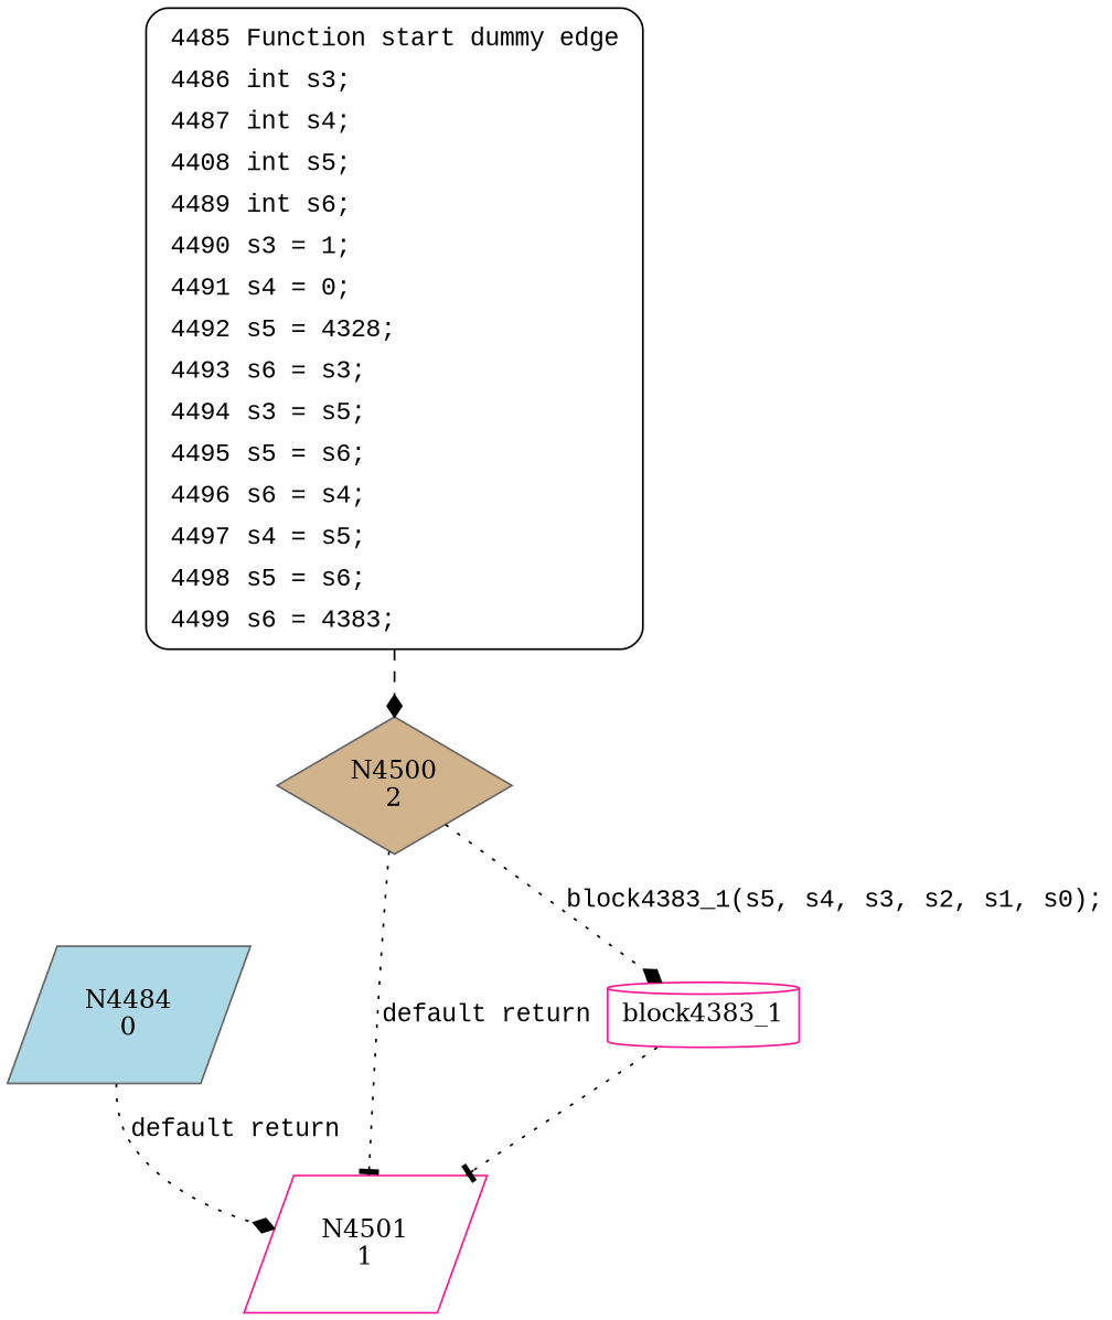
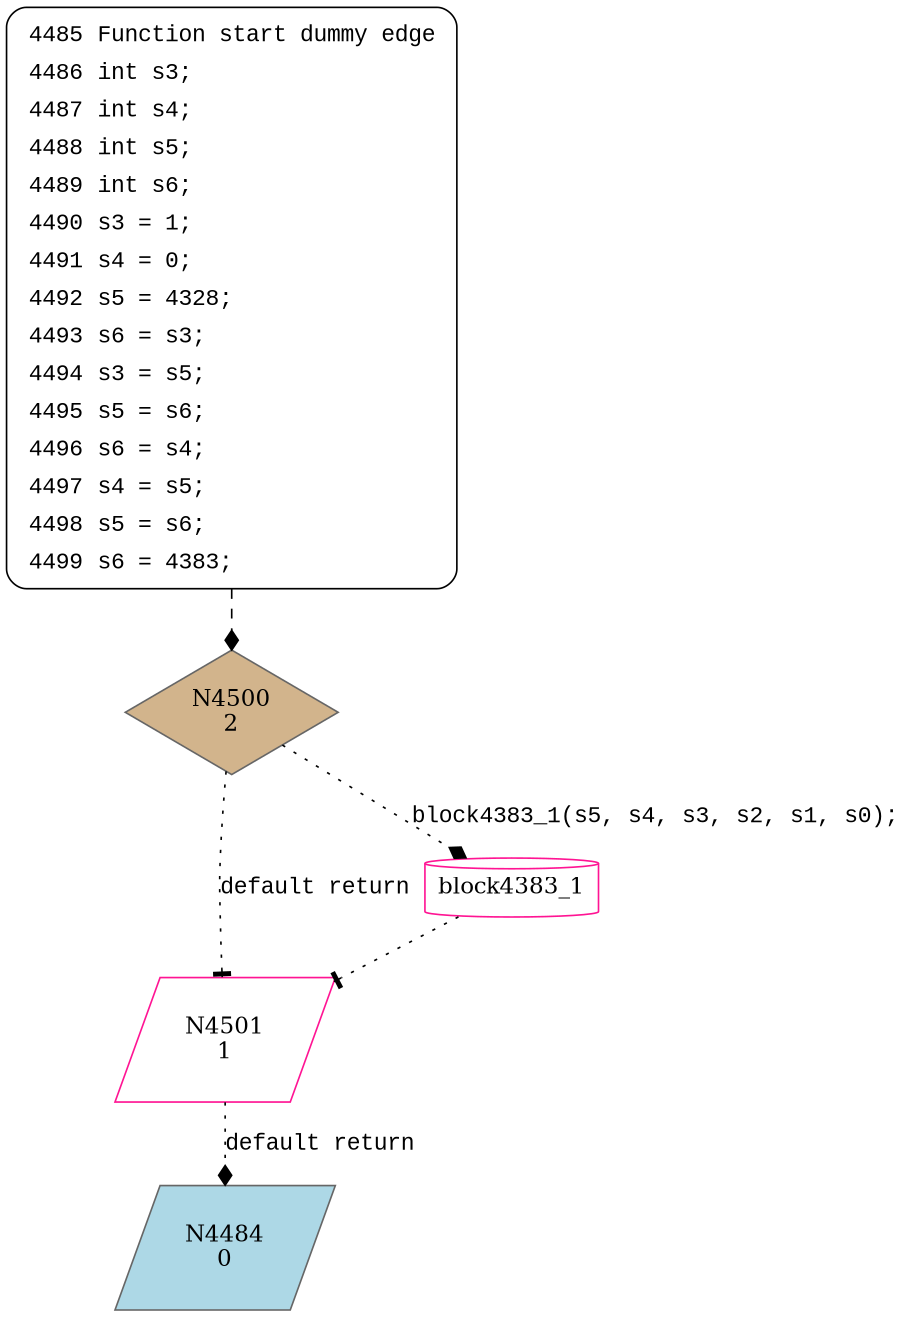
  digraph {
    node [color=gray40 fillcolor=white shape=parallelogram style=filled]
    edge [arrowhead=diamond fontname="Courier New" style=dotted]
    n1 [fillcolor=tan label="N4500\n2" shape=diamond]
    n2 [color=deeppink label="N4501\n1"]
    n3 [color=deeppink label=block4383_1 shape=cylinder]
    n4 [fillcolor=lightblue label="N4484\n0"]
-   n5 [fontname="Courier New" label=<<table border="0" cellborder="0" cellpadding="3" bgcolor="white"><tr><td align="right">4485</td><td align="left">Function start dummy edge</td></tr><tr><td align="right">4486</td><td align="left">int s3;</td></tr><tr><td align="right">4487</td><td align="left">int s4;</td></tr><tr><td align="right">4408</td><td align="left">int s5;</td></tr><tr><td align="right">4489</td><td align="left">int s6;</td></tr><tr><td align="right">4490</td><td align="left">s3 = 1;</td></tr><tr><td align="right">4491</td><td align="left">s4 = 0;</td></tr><tr><td align="right">4492</td><td align="left">s5 = 4328;</td></tr><tr><td align="right">4493</td><td align="left">s6 = s3;</td></tr><tr><td align="right">4494</td><td align="left">s3 = s5;</td></tr><tr><td align="right">4495</td><td align="left">s5 = s6;</td></tr><tr><td align="right">4496</td><td align="left">s6 = s4;</td></tr><tr><td align="right">4497</td><td align="left">s4 = s5;</td></tr><tr><td align="right">4498</td><td align="left">s5 = s6;</td></tr><tr><td align="right">4499</td><td align="left">s6 = 4383;</td></tr></table>> penwidth=1 shape=Mrecord style="filled,bold" color=""]
+   n5 [fontname="Courier New" label=<<table border="0" cellborder="0" cellpadding="3" bgcolor="white"><tr><td align="right">4485</td><td align="left">Function start dummy edge</td></tr><tr><td align="right">4486</td><td align="left">int s3;</td></tr><tr><td align="right">4487</td><td align="left">int s4;</td></tr><tr><td align="right">4488</td><td align="left">int s5;</td></tr><tr><td align="right">4489</td><td align="left">int s6;</td></tr><tr><td align="right">4490</td><td align="left">s3 = 1;</td></tr><tr><td align="right">4491</td><td align="left">s4 = 0;</td></tr><tr><td align="right">4492</td><td align="left">s5 = 4328;</td></tr><tr><td align="right">4493</td><td align="left">s6 = s3;</td></tr><tr><td align="right">4494</td><td align="left">s3 = s5;</td></tr><tr><td align="right">4495</td><td align="left">s5 = s6;</td></tr><tr><td align="right">4496</td><td align="left">s6 = s4;</td></tr><tr><td align="right">4497</td><td align="left">s4 = s5;</td></tr><tr><td align="right">4498</td><td align="left">s5 = s6;</td></tr><tr><td align="right">4499</td><td align="left">s6 = 4383;</td></tr></table>> penwidth=1 shape=Mrecord style="filled,bold" color=""]
    n1 -> n2 [arrowhead=tee label="default return"]
    n1 -> n3 [label="block4383_1(s5, s4, s3, s2, s1, s0);"]
-   n4 -> n2 [label="default return"]
+   n2 -> n4 [label="default return"]
    n3 -> n2 [arrowhead=tee]
    n5 -> n1 [style=dashed fontname=""]
  }
